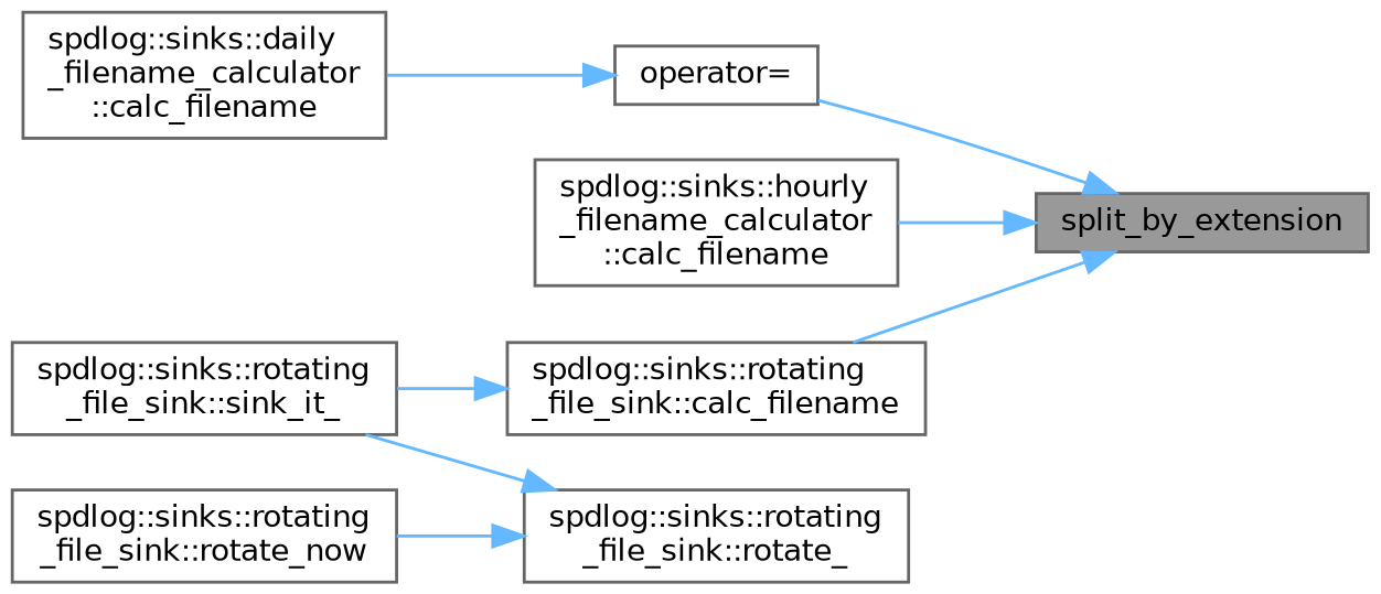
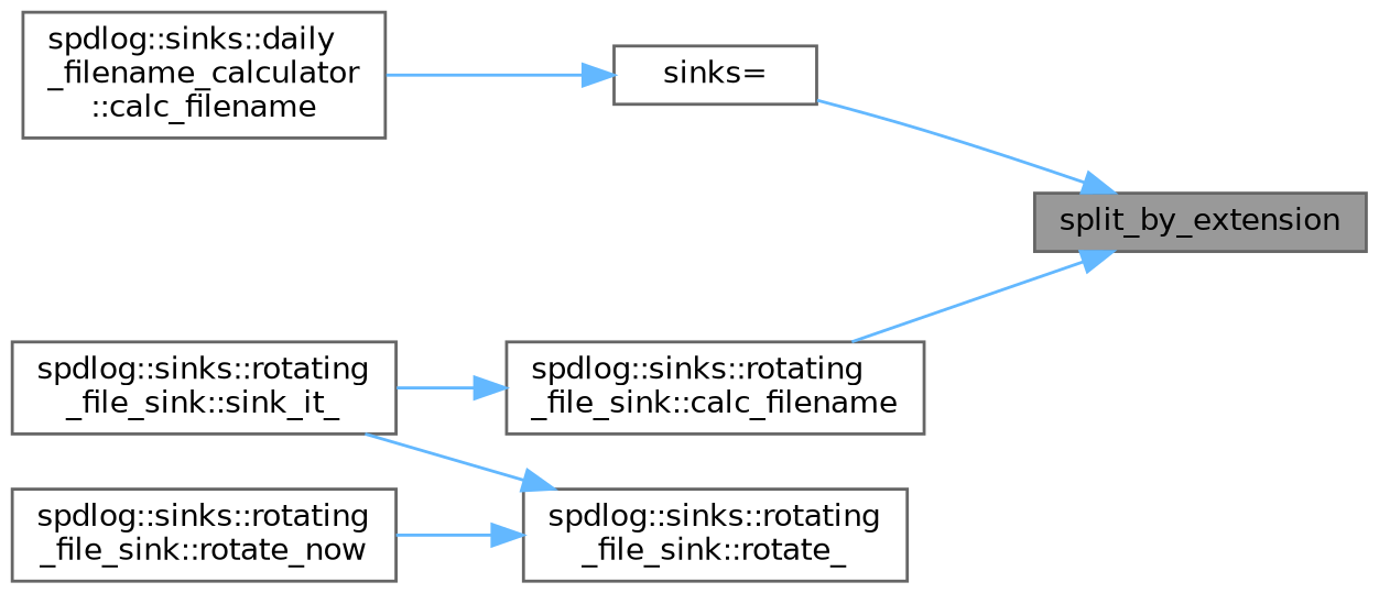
  digraph {
    rankdir=RL
    node [color=grey40 fillcolor=white fontname=Helvetica fontsize=10 shape=box style=filled]
    edge [color=steelblue1 dir=back fontname=Helvetica fontsize=10 labelfontname=Helvetica labelfontsize=10 style=solid]
    n1 [color=gray40 fillcolor=grey60 fontcolor=black height=0.2 label=split_by_extension width=0.4]
-   n2 [height=0.2 label="spdlog::sinks::hourly\l_filename_calculator\l::calc_filename" width=0.4]
    n3 [height=0.2 label="spdlog::sinks::rotating\l_file_sink::calc_filename" width=0.4]
-   n4 [height=0.2 label="operator=" width=0.4]
+   n4 [height=0.2 label="sinks=" width=0.4]
    n5 [height=0.2 label="spdlog::sinks::daily\l_filename_calculator\l::calc_filename" width=0.4]
    n6 [height=0.2 label="spdlog::sinks::rotating\l_file_sink::sink_it_" width=0.4]
    n7 [height=0.2 label="spdlog::sinks::rotating\l_file_sink::rotate_" width=0.4]
    n8 [height=0.2 label="spdlog::sinks::rotating\l_file_sink::rotate_now" width=0.4]
-   n1 -> n2
    n1 -> n3
    n1 -> n4
    n3 -> n6
    n4 -> n5
    n7 -> n6
    n7 -> n8
  }
